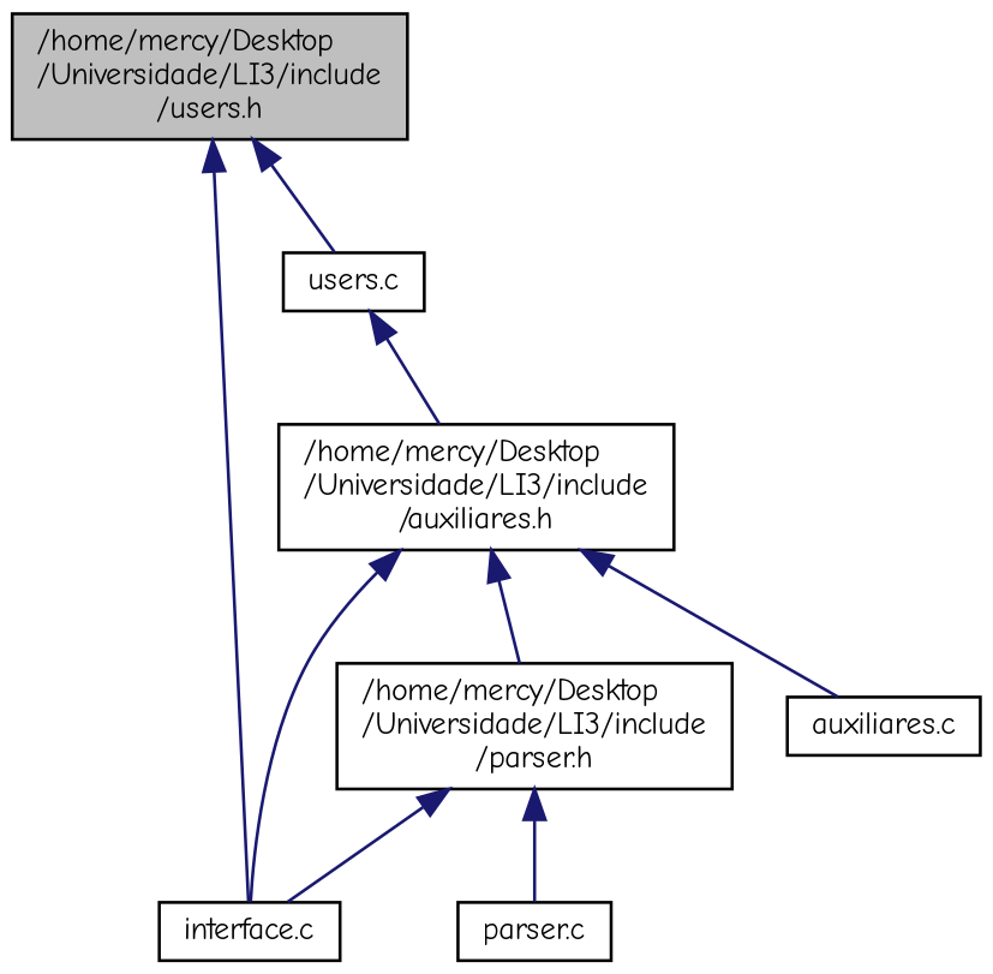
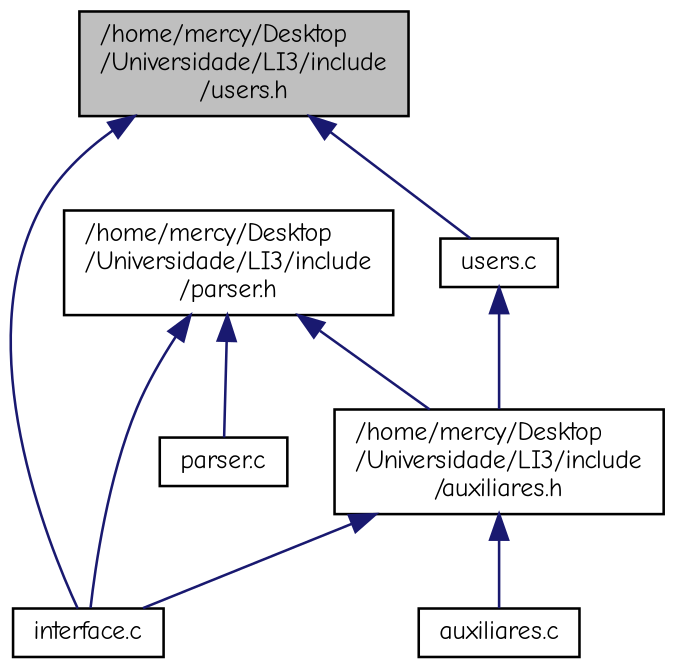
  digraph {
    fontname="Comic Neue"
    node [color=black fillcolor=white fontname="Comic Neue" fontsize=10 shape=record style=filled]
    edge [color=midnightblue dir=back fontname="Comic Neue" fontsize=10 labelfontname=Helvetica labelfontsize=10 style=solid]
    n1 [fillcolor=grey75 fontcolor=black height=0.2 label="/home/mercy/Desktop\l/Universidade/LI3/include\l/users.h" width=0.4]
    n2 [height=0.2 label="interface.c" width=0.4]
    n3 [height=0.2 label="users.c" width=0.4]
    n4 [height=0.2 label="/home/mercy/Desktop\l/Universidade/LI3/include\l/auxiliares.h" width=0.4]
    n5 [height=0.2 label="/home/mercy/Desktop\l/Universidade/LI3/include\l/parser.h" width=0.4]
    n6 [height=0.2 label="parser.c" width=0.4]
    n7 [height=0.2 label="auxiliares.c" width=0.4]
    n1 -> n2
    n1 -> n3
    n3 -> n4
    n4 -> n2
    n4 -> n7
    n5 -> n2
-   n4 -> n5
+   n5 -> n4
    n5 -> n6
  }
